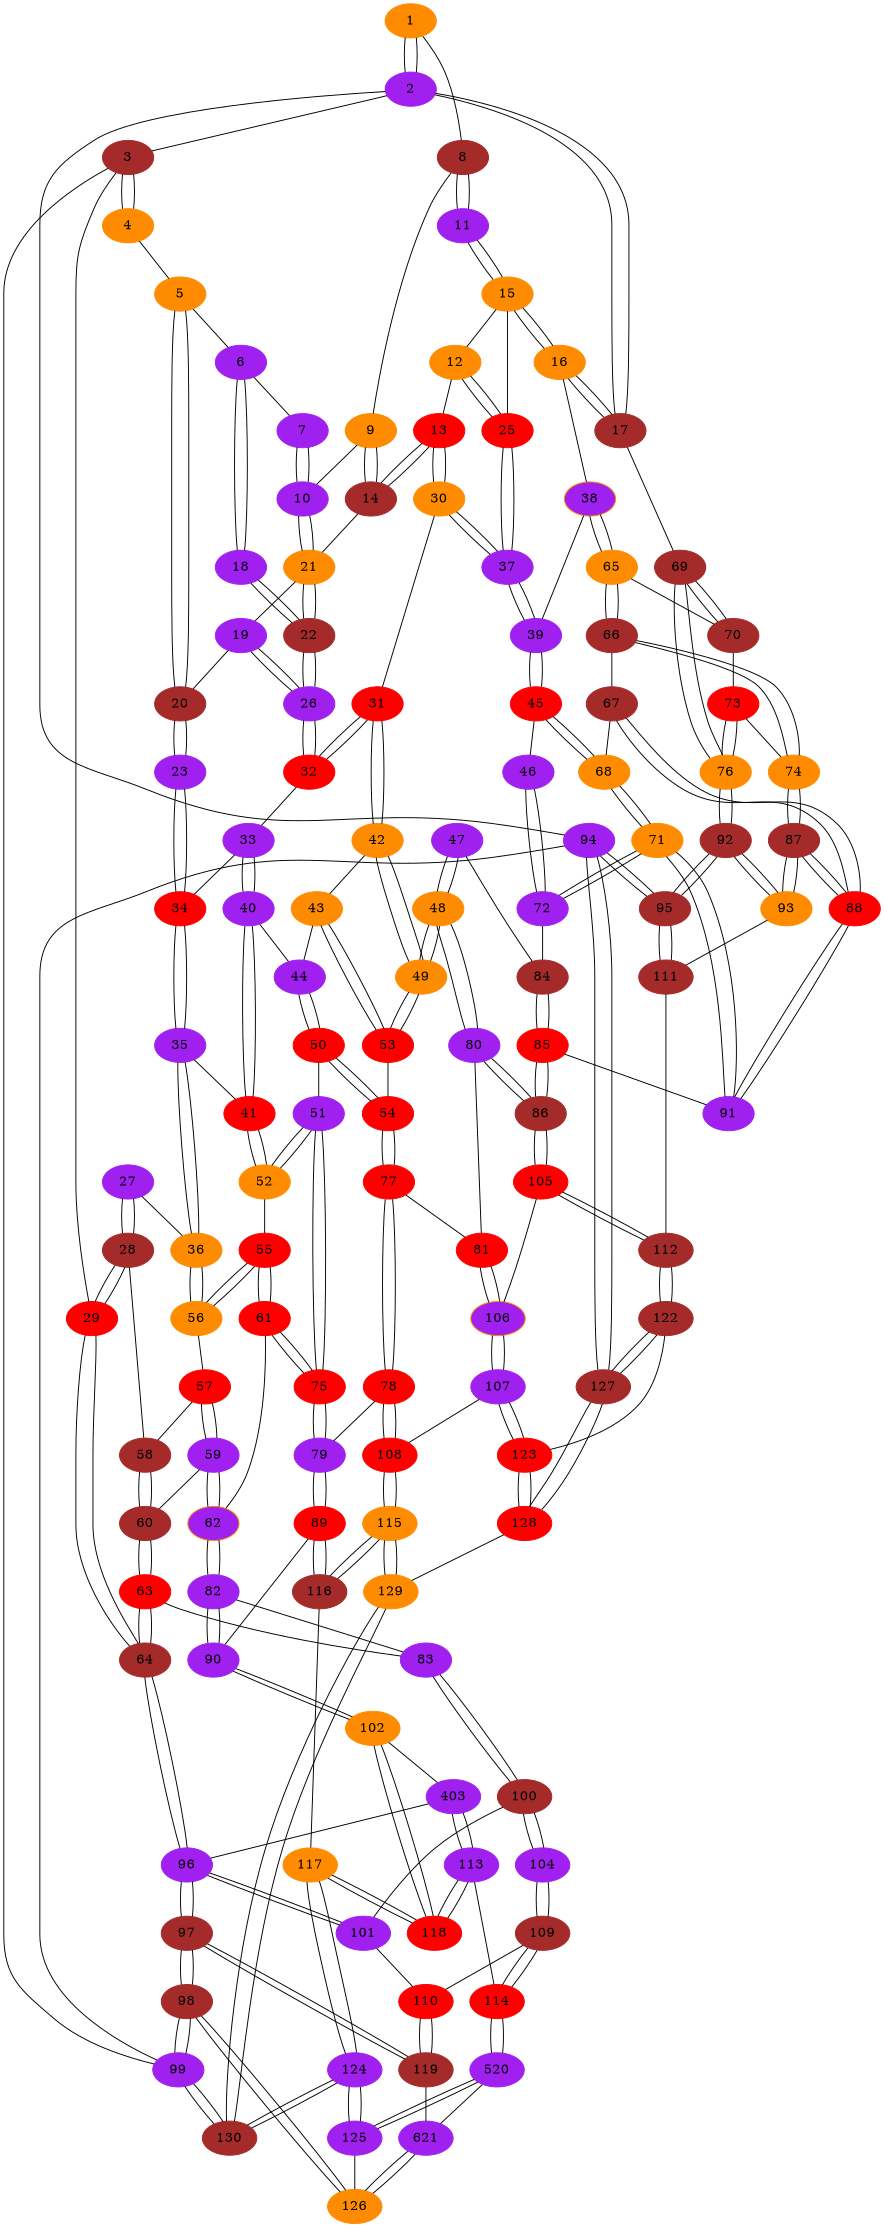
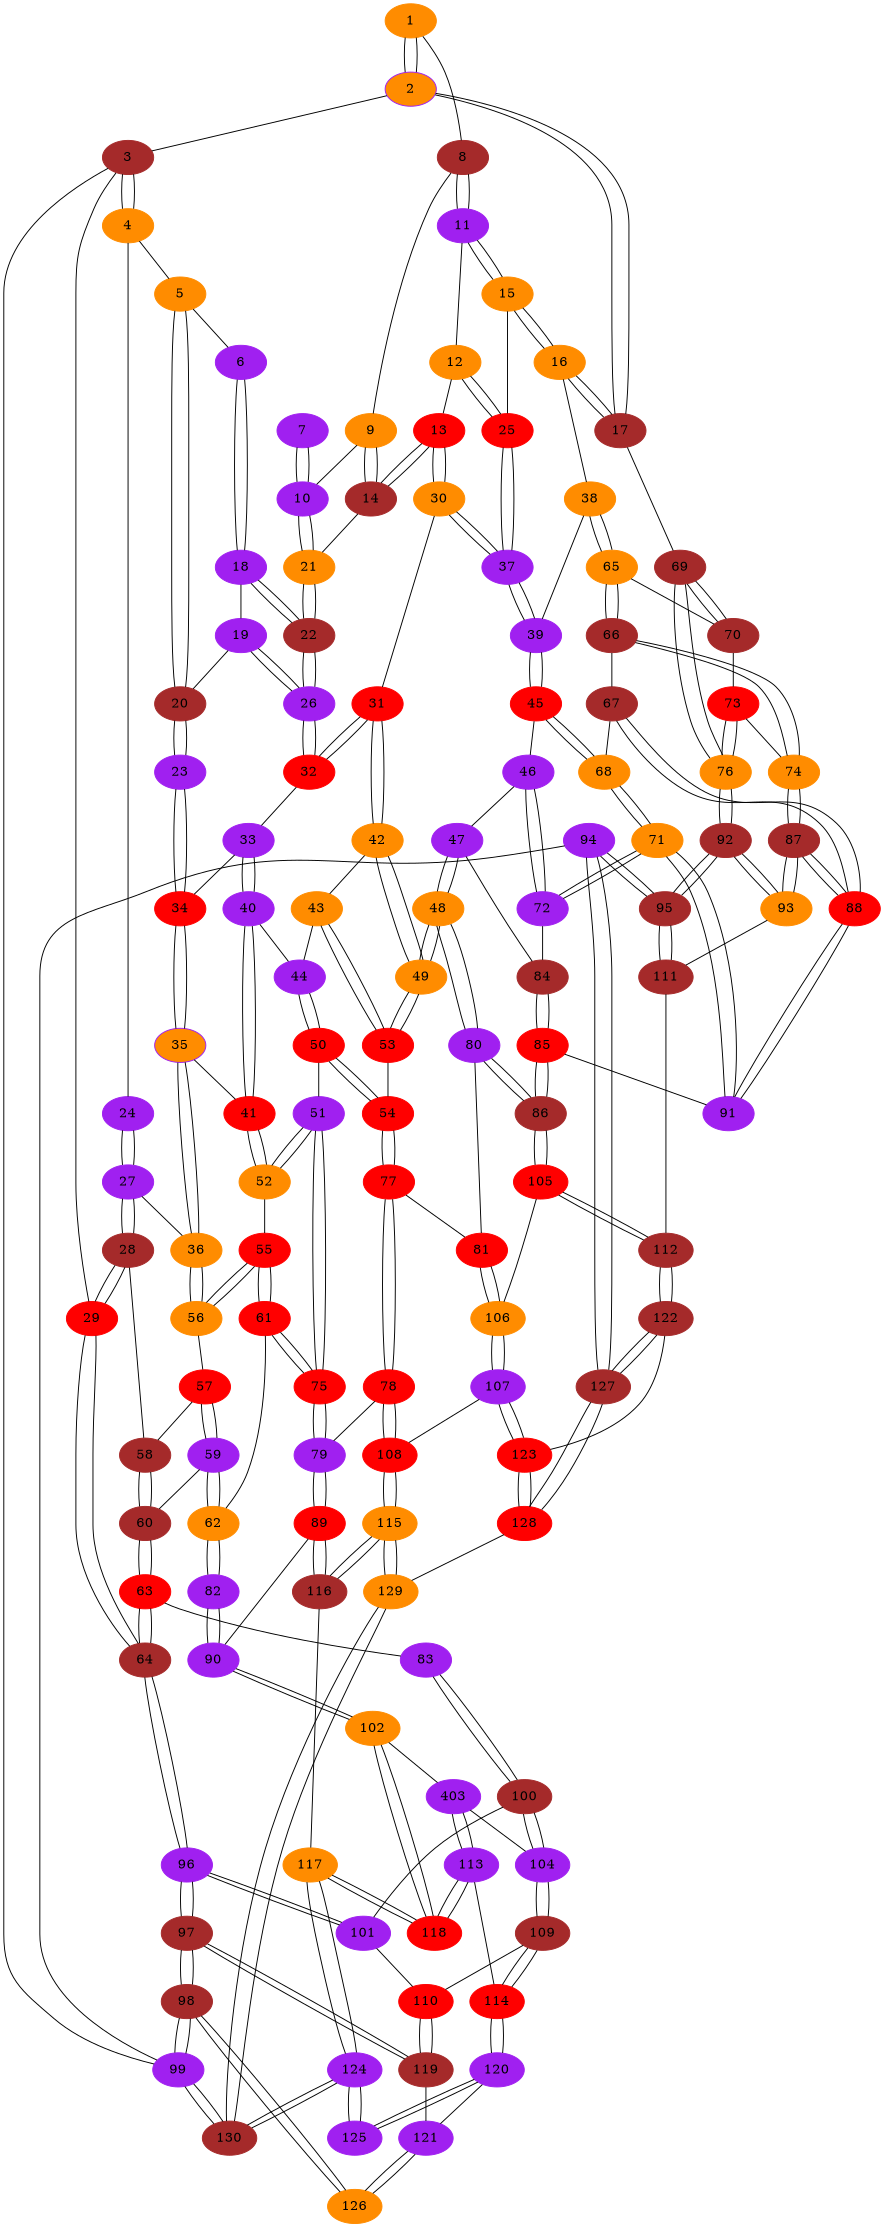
  graph {
    node [color=purple style=filled]
    1 [color=darkorange]
-   2
+   2 [fillcolor=darkorange]
    8 [color=brown]
    3 [color=brown]
    17 [color=brown]
    94
    9 [color=darkorange]
    11
    4 [color=darkorange]
    29 [color=red]
    99
    69 [color=brown]
    95 [color=brown]
    127 [color=brown]
    5 [color=darkorange]
+   24
    64 [color=brown]
    130 [color=brown]
    6
    20 [color=brown]
    27
    7
    18
    23
    10
    19
    22 [color=brown]
    21 [color=darkorange]
    14 [color=brown]
    12 [color=darkorange]
    15 [color=darkorange]
    13 [color=red]
    25 [color=red]
    16 [color=darkorange]
    30 [color=darkorange]
    37
    31 [color=red]
-   38 [color=darkorange fillcolor=purple]
+   38 [color=darkorange]
    39
    65 [color=darkorange]
    70 [color=brown]
    76 [color=darkorange]
    26
    32 [color=red]
    34 [color=red]
-   35
+   35 [fillcolor=darkorange]
    28 [color=brown]
    36 [color=darkorange]
    33
    58 [color=brown]
    56 [color=darkorange]
    60 [color=brown]
    96
    42 [color=darkorange]
    43 [color=darkorange]
    49 [color=darkorange]
    40
    41 [color=red]
    44
    52 [color=darkorange]
    57 [color=red]
    45 [color=red]
    66 [color=brown]
    46
    68 [color=darkorange]
    50 [color=red]
    55 [color=red]
    53 [color=red]
    54 [color=red]
    51
    47
    72
    71 [color=darkorange]
    48 [color=darkorange]
    84 [color=brown]
    80
    85 [color=red]
    81 [color=red]
    86 [color=brown]
    75 [color=red]
    77 [color=red]
    79
    61 [color=red]
    78 [color=red]
-   62 [color=darkorange fillcolor=purple]
+   62 [color=darkorange]
    59
    63 [color=red]
    82
    83
    90
    100 [color=brown]
    97 [color=brown]
    101
    67 [color=brown]
    74 [color=darkorange]
    73 [color=red]
    88 [color=red]
    87 [color=brown]
    91
    92 [color=brown]
    93 [color=darkorange]
    89 [color=red]
    108 [color=red]
-   106 [color=darkorange fillcolor=purple]
+   106 [color=darkorange]
    115 [color=darkorange]
    116 [color=brown]
    105 [color=red]
    107
    102 [color=darkorange]
    104
    112 [color=brown]
    111 [color=brown]
    117 [color=darkorange]
    n114 [label=403]
    118 [color=red]
    128 [color=red]
    98 [color=brown]
    119 [color=brown]
    110 [color=red]
    126 [color=darkorange]
-   121 [label=621]
+   121
    109 [color=brown]
    113
    114 [color=red]
    122 [color=brown]
    123 [color=red]
    129 [color=darkorange]
-   120 [label=520]
+   120
    125
    124
    1 -- 2
    1 -- 2
    1 -- 8
    2 -- 3
    2 -- 17
    2 -- 17
-   2 -- 94
    8 -- 9
    8 -- 11
    8 -- 11
    3 -- 4
    3 -- 4
    3 -- 29
    3 -- 99
    17 -- 69
    94 -- 99
    94 -- 95
    94 -- 95
    94 -- 127
    94 -- 127
    9 -- 10
    9 -- 14
    9 -- 14
-   15 -- 12
+   11 -- 12
    11 -- 15
    11 -- 15
    4 -- 5
+   4 -- 24
    29 -- 64
    29 -- 64
    99 -- 130
    99 -- 130
    69 -- 70
    69 -- 70
    69 -- 76
    69 -- 76
    95 -- 111
    95 -- 111
    127 -- 128
    127 -- 128
    5 -- 6
    5 -- 20
    5 -- 20
+   24 -- 27
+   24 -- 27
    64 -- 96
    64 -- 96
-   6 -- 7
    6 -- 18
    6 -- 18
    20 -- 23
    20 -- 23
    27 -- 28
    27 -- 28
    27 -- 36
    7 -- 10
    7 -- 10
-   21 -- 19
+   18 -- 19
    18 -- 22
    18 -- 22
    23 -- 34
    23 -- 34
    10 -- 21
    10 -- 21
    19 -- 20
    19 -- 26
    19 -- 26
    22 -- 26
    22 -- 26
    21 -- 22
    21 -- 22
    14 -- 21
    12 -- 13
    12 -- 25
    12 -- 25
    15 -- 25
    15 -- 16
    15 -- 16
    13 -- 14
    13 -- 14
    13 -- 30
    13 -- 30
    25 -- 37
    25 -- 37
    16 -- 17
    16 -- 17
    16 -- 38
    30 -- 37
    30 -- 37
    30 -- 31
    37 -- 39
    37 -- 39
    31 -- 32
    31 -- 32
    31 -- 42
    31 -- 42
    38 -- 39
    38 -- 65
    38 -- 65
    39 -- 45
    39 -- 45
    65 -- 70
    65 -- 66
    65 -- 66
    70 -- 73
    76 -- 92
    76 -- 92
    26 -- 32
    26 -- 32
    32 -- 33
    34 -- 35
    34 -- 35
    35 -- 36
    35 -- 36
    35 -- 41
    28 -- 29
    28 -- 29
    28 -- 58
    36 -- 56
    36 -- 56
    33 -- 34
    33 -- 40
    33 -- 40
    58 -- 60
    58 -- 60
    56 -- 57
    60 -- 63
    60 -- 63
    96 -- 97
    96 -- 97
    96 -- 101
    96 -- 101
    42 -- 43
    42 -- 49
    42 -- 49
    43 -- 44
    43 -- 53
    43 -- 53
    49 -- 53
    49 -- 53
    40 -- 41
    40 -- 41
    40 -- 44
    41 -- 52
    41 -- 52
    44 -- 50
    44 -- 50
    52 -- 55
    57 -- 58
    57 -- 59
    57 -- 59
    45 -- 46
    45 -- 68
    45 -- 68
    66 -- 67
    66 -- 74
    66 -- 74
+   46 -- 47
    46 -- 72
    46 -- 72
    68 -- 71
    68 -- 71
    50 -- 54
    50 -- 54
    50 -- 51
    55 -- 56
    55 -- 56
    55 -- 61
    55 -- 61
    53 -- 54
    54 -- 77
    54 -- 77
    51 -- 52
    51 -- 52
    51 -- 75
    51 -- 75
    47 -- 48
    47 -- 48
    47 -- 84
    72 -- 84
    71 -- 72
    71 -- 72
    71 -- 91
    71 -- 91
    48 -- 49
    48 -- 49
    48 -- 80
    48 -- 80
    84 -- 85
    84 -- 85
    80 -- 81
    80 -- 86
    80 -- 86
    85 -- 86
    85 -- 86
    85 -- 91
    81 -- 106
    81 -- 106
    86 -- 105
    86 -- 105
    75 -- 79
    75 -- 79
    77 -- 81
    77 -- 78
    77 -- 78
    79 -- 89
    79 -- 89
    61 -- 75
    61 -- 75
    61 -- 62
    78 -- 79
    78 -- 108
    78 -- 108
    62 -- 82
    62 -- 82
    59 -- 60
    59 -- 62
    59 -- 62
    63 -- 64
    63 -- 64
    63 -- 83
-   82 -- 83
    82 -- 90
    82 -- 90
    83 -- 100
    83 -- 100
    90 -- 102
    90 -- 102
    100 -- 101
    100 -- 104
    100 -- 104
    97 -- 98
    97 -- 98
    97 -- 119
    97 -- 119
    101 -- 110
    67 -- 68
    67 -- 88
    67 -- 88
    74 -- 87
    74 -- 87
    73 -- 76
    73 -- 76
    73 -- 74
    88 -- 91
    88 -- 91
    87 -- 88
    87 -- 88
    87 -- 93
    87 -- 93
    92 -- 95
    92 -- 95
    92 -- 93
    92 -- 93
    93 -- 111
    89 -- 90
    89 -- 116
    89 -- 116
    108 -- 115
    108 -- 115
    106 -- 107
    106 -- 107
    115 -- 116
    115 -- 116
    115 -- 129
    115 -- 129
    116 -- 117
    105 -- 106
    105 -- 112
    105 -- 112
    107 -- 108
    107 -- 123
    107 -- 123
    102 -- n114
    102 -- 118
    102 -- 118
    104 -- 109
    104 -- 109
    112 -- 122
    112 -- 122
    111 -- 112
    117 -- 118
    117 -- 118
    117 -- 124
    117 -- 124
-   n114 -- 96
+   n114 -- 104
    n114 -- 113
    n114 -- 113
    128 -- 129
    98 -- 99
    98 -- 99
    98 -- 126
    98 -- 126
    119 -- 121
    110 -- 119
    110 -- 119
    121 -- 126
    121 -- 126
    109 -- 110
    109 -- 114
    109 -- 114
    113 -- 118
    113 -- 118
    113 -- 114
    114 -- 120
    114 -- 120
    122 -- 127
    122 -- 127
    122 -- 123
    123 -- 128
    123 -- 128
    129 -- 130
    129 -- 130
    120 -- 121
    120 -- 125
    120 -- 125
-   125 -- 126
    124 -- 130
    124 -- 130
    124 -- 125
    124 -- 125
  }
